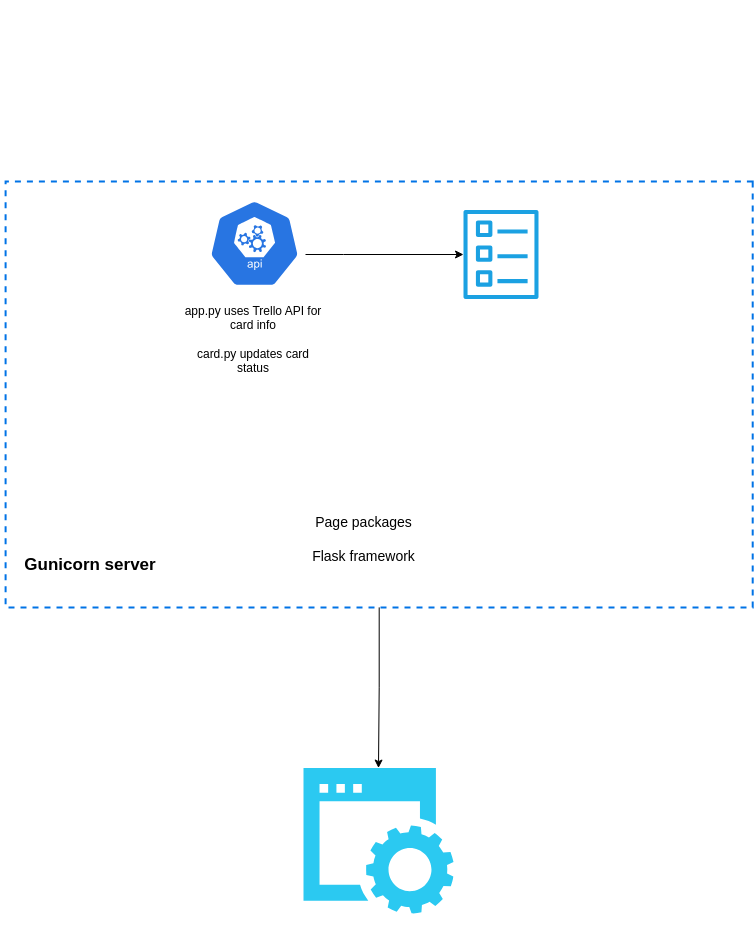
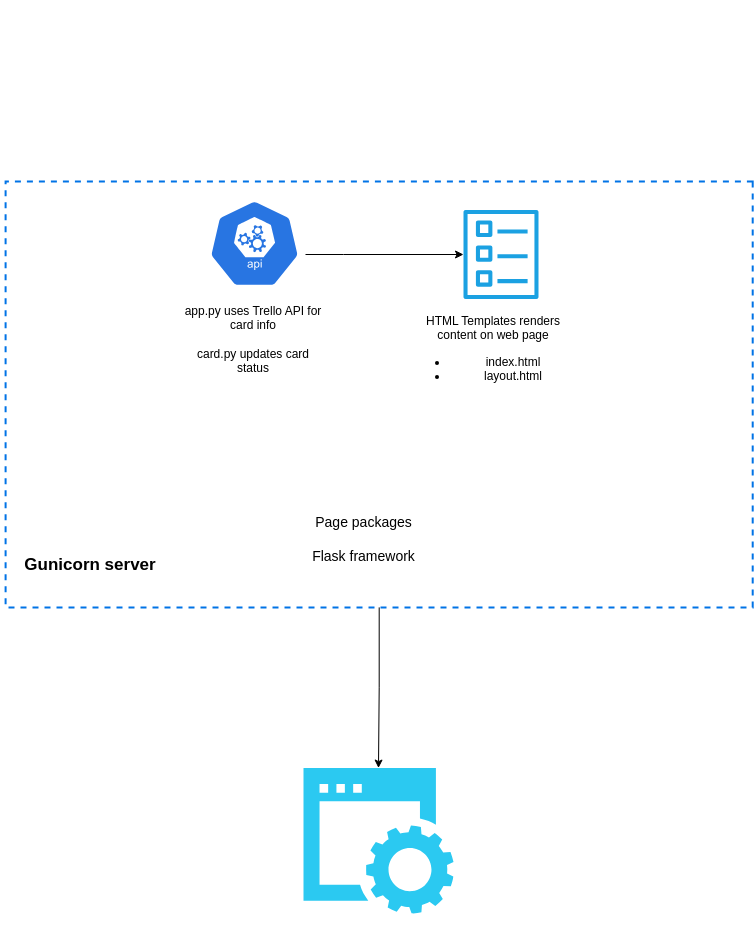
  <mxCell id="0" />
  <mxCell id="1" parent="0" />
  <mxCell id="2" style="edgeStyle=orthogonalEdgeStyle;rounded=0;orthogonalLoop=1;jettySize=auto;html=1;" edge="1" parent="1" source="3" target="12"><mxGeometry relative="1" as="geometry" /></mxCell>
  <mxCell id="3" value="" style="rounded=0;whiteSpace=wrap;html=1;labelBackgroundColor=none;strokeWidth=2;fontSize=14;rotation=90;fillColor=none;dashed=1;strokeColor=#0073E6;" parent="1" vertex="1"><mxGeometry x="165.75" y="20.45" width="425.8" height="747.1" as="geometry" /></mxCell>
  <mxCell id="4" value="Page packages&lt;br&gt;&amp;nbsp;&lt;br&gt;Flask framework" style="text;html=1;strokeColor=none;fillColor=none;align=center;verticalAlign=middle;whiteSpace=wrap;rounded=0;dashed=1;labelBackgroundColor=none;fontSize=14;" parent="1" vertex="1"><mxGeometry x="285.5" y="529" width="155" height="20" as="geometry" /></mxCell>
  <mxCell id="5" value="" style="shape=image;html=1;verticalAlign=top;verticalLabelPosition=bottom;labelBackgroundColor=#ffffff;imageAspect=0;aspect=fixed;image=https://cdn4.iconfinder.com/data/icons/logos-and-brands/512/267_Python_logo-128.png;dashed=1;strokeColor=#0066CC;strokeWidth=1;fillColor=none;fontSize=14;" parent="1" vertex="1"><mxGeometry x="323" y="429" width="80" height="80" as="geometry" /></mxCell>
  <mxCell id="6" value="Gunicorn server" style="text;html=1;strokeColor=none;fillColor=none;align=center;verticalAlign=middle;whiteSpace=wrap;rounded=0;dashed=1;labelBackgroundColor=none;fontSize=17;fontStyle=1" parent="1" vertex="1"><mxGeometry x="20.1" y="559" width="140" height="11.77" as="geometry" /></mxCell>
  <mxCell id="7" value="" style="outlineConnect=0;fontColor=#ffffff;fillColor=#1ba1e2;strokeColor=#006EAF;dashed=0;verticalLabelPosition=bottom;verticalAlign=top;align=center;html=1;fontSize=12;fontStyle=0;aspect=fixed;pointerEvents=1;shape=mxgraph.aws4.template;" vertex="1" parent="1"><mxGeometry x="463" y="209" width="75" height="90" as="geometry" /></mxCell>
+ <mxCell id="8" value="HTML Templates renders content on web page&lt;br&gt;&lt;ul&gt;&lt;li&gt;index.html&lt;/li&gt;&lt;li&gt;layout.html&lt;/li&gt;&lt;/ul&gt;" style="text;html=1;strokeColor=none;fillColor=none;align=center;verticalAlign=middle;whiteSpace=wrap;rounded=0;" vertex="1" parent="1"><mxGeometry x="408" y="309" width="170" height="90" as="geometry" /></mxCell>
  <mxCell id="9" style="edgeStyle=orthogonalEdgeStyle;rounded=0;orthogonalLoop=1;jettySize=auto;html=1;" edge="1" parent="1" source="10" target="7"><mxGeometry relative="1" as="geometry"><Array as="points"><mxPoint x="343" y="254" /><mxPoint x="343" y="254" /></Array></mxGeometry></mxCell>
  <mxCell id="10" value="" style="html=1;dashed=0;whitespace=wrap;fillColor=#2875E2;strokeColor=#ffffff;points=[[0.005,0.63,0],[0.1,0.2,0],[0.9,0.2,0],[0.5,0,0],[0.995,0.63,0],[0.72,0.99,0],[0.5,1,0],[0.28,0.99,0]];shape=mxgraph.kubernetes.icon;prIcon=api" vertex="1" parent="1"><mxGeometry x="203" y="199" width="102" height="88" as="geometry" /></mxCell>
  <mxCell id="11" value="app.py uses Trello API for card info&lt;br&gt;&lt;br&gt;card.py updates card status" style="text;html=1;strokeColor=none;fillColor=none;align=center;verticalAlign=middle;whiteSpace=wrap;rounded=0;" vertex="1" parent="1"><mxGeometry x="183" y="329" width="140" height="20" as="geometry" /></mxCell>
  <mxCell id="12" value="" style="html=1;aspect=fixed;strokeColor=none;shadow=0;align=center;verticalAlign=top;shape=mxgraph.gcp2.website;labelBackgroundColor=#333333;fillColor=#2BC9F1;" vertex="1" parent="1"><mxGeometry x="303" y="767.55" width="150" height="145.5" as="geometry" /></mxCell>
